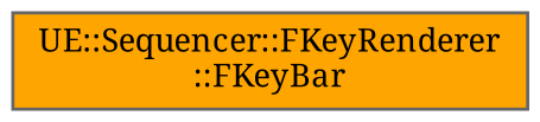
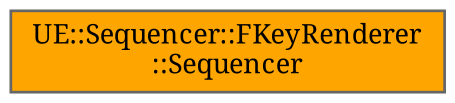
  digraph {
    rankdir=TB
    fontname="Noto Serif"
-   n1 [color=grey40 fillcolor=orange fontname="Noto Serif" fontsize=10 height=0.2 label="UE::Sequencer::FKeyRenderer\l::FKeyBar" shape=box style=filled width=0.4]
+   n1 [color=grey40 fillcolor=orange fontname="Noto Serif" fontsize=10 height=0.2 label="UE::Sequencer::FKeyRenderer\l::Sequencer" shape=box style=filled width=0.4]
  }
